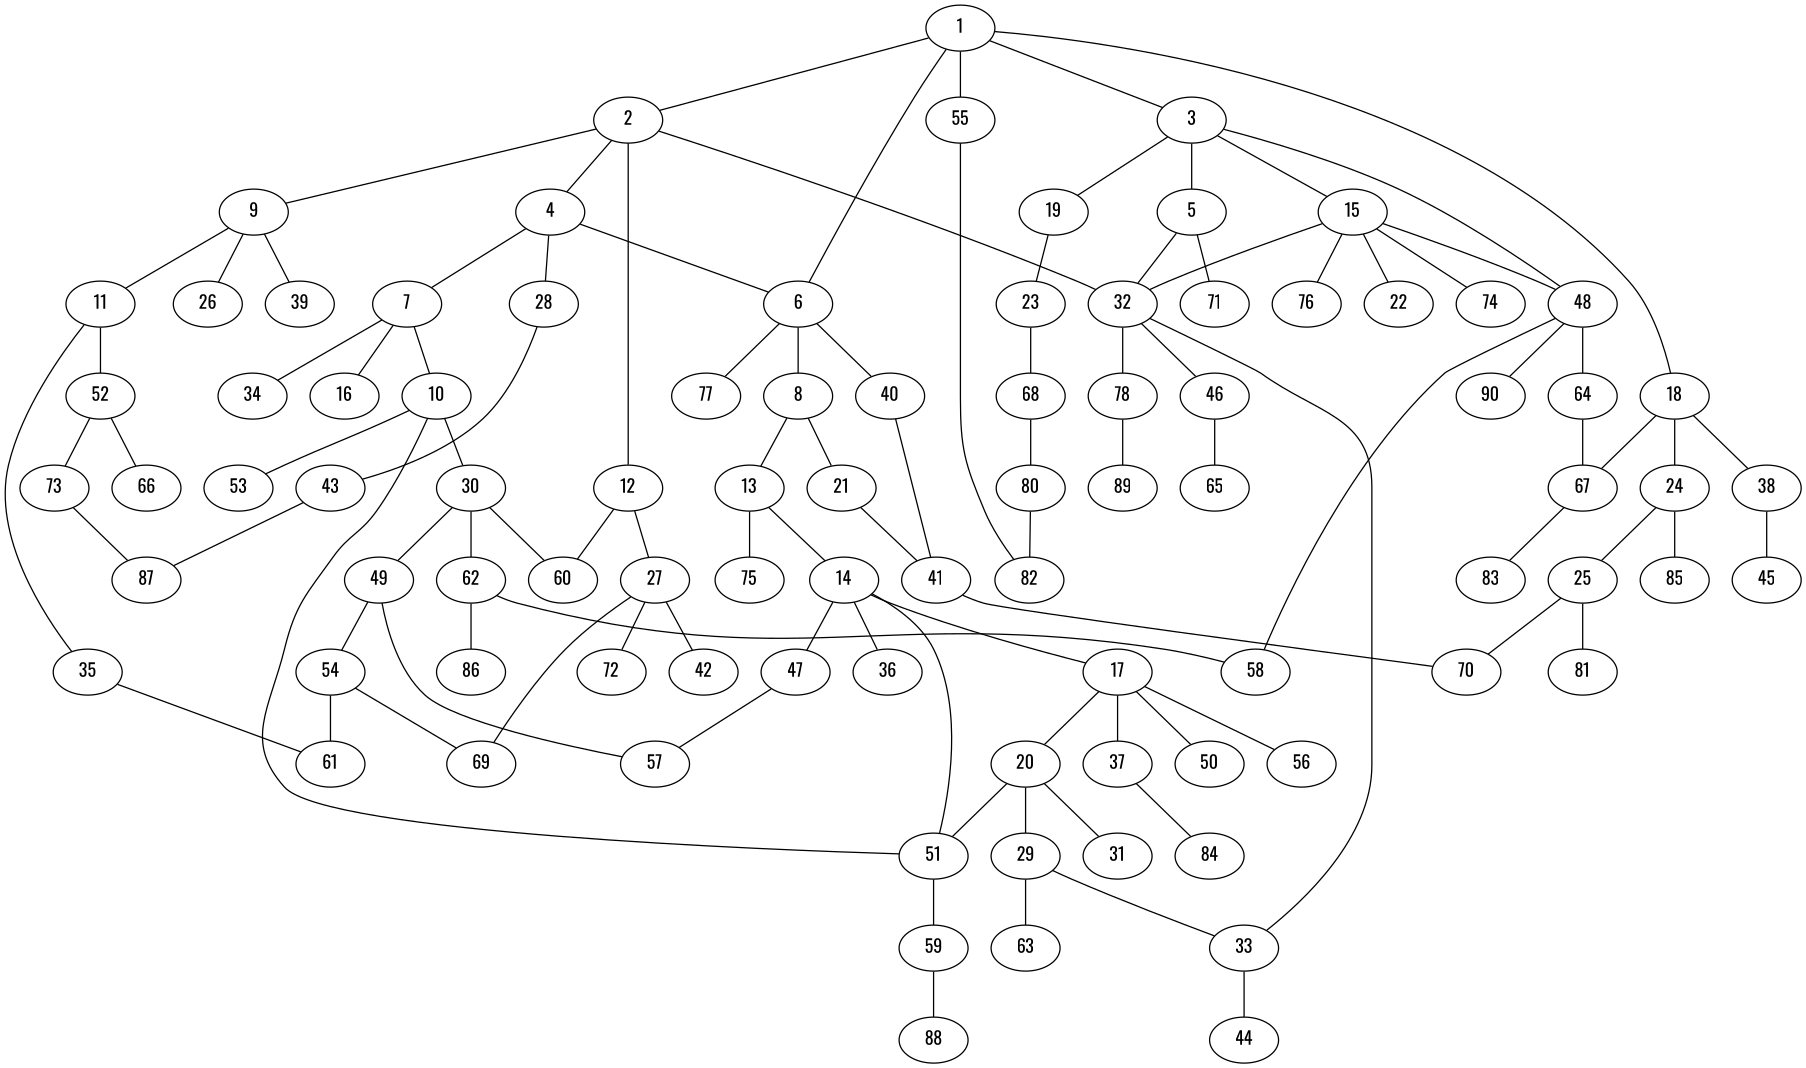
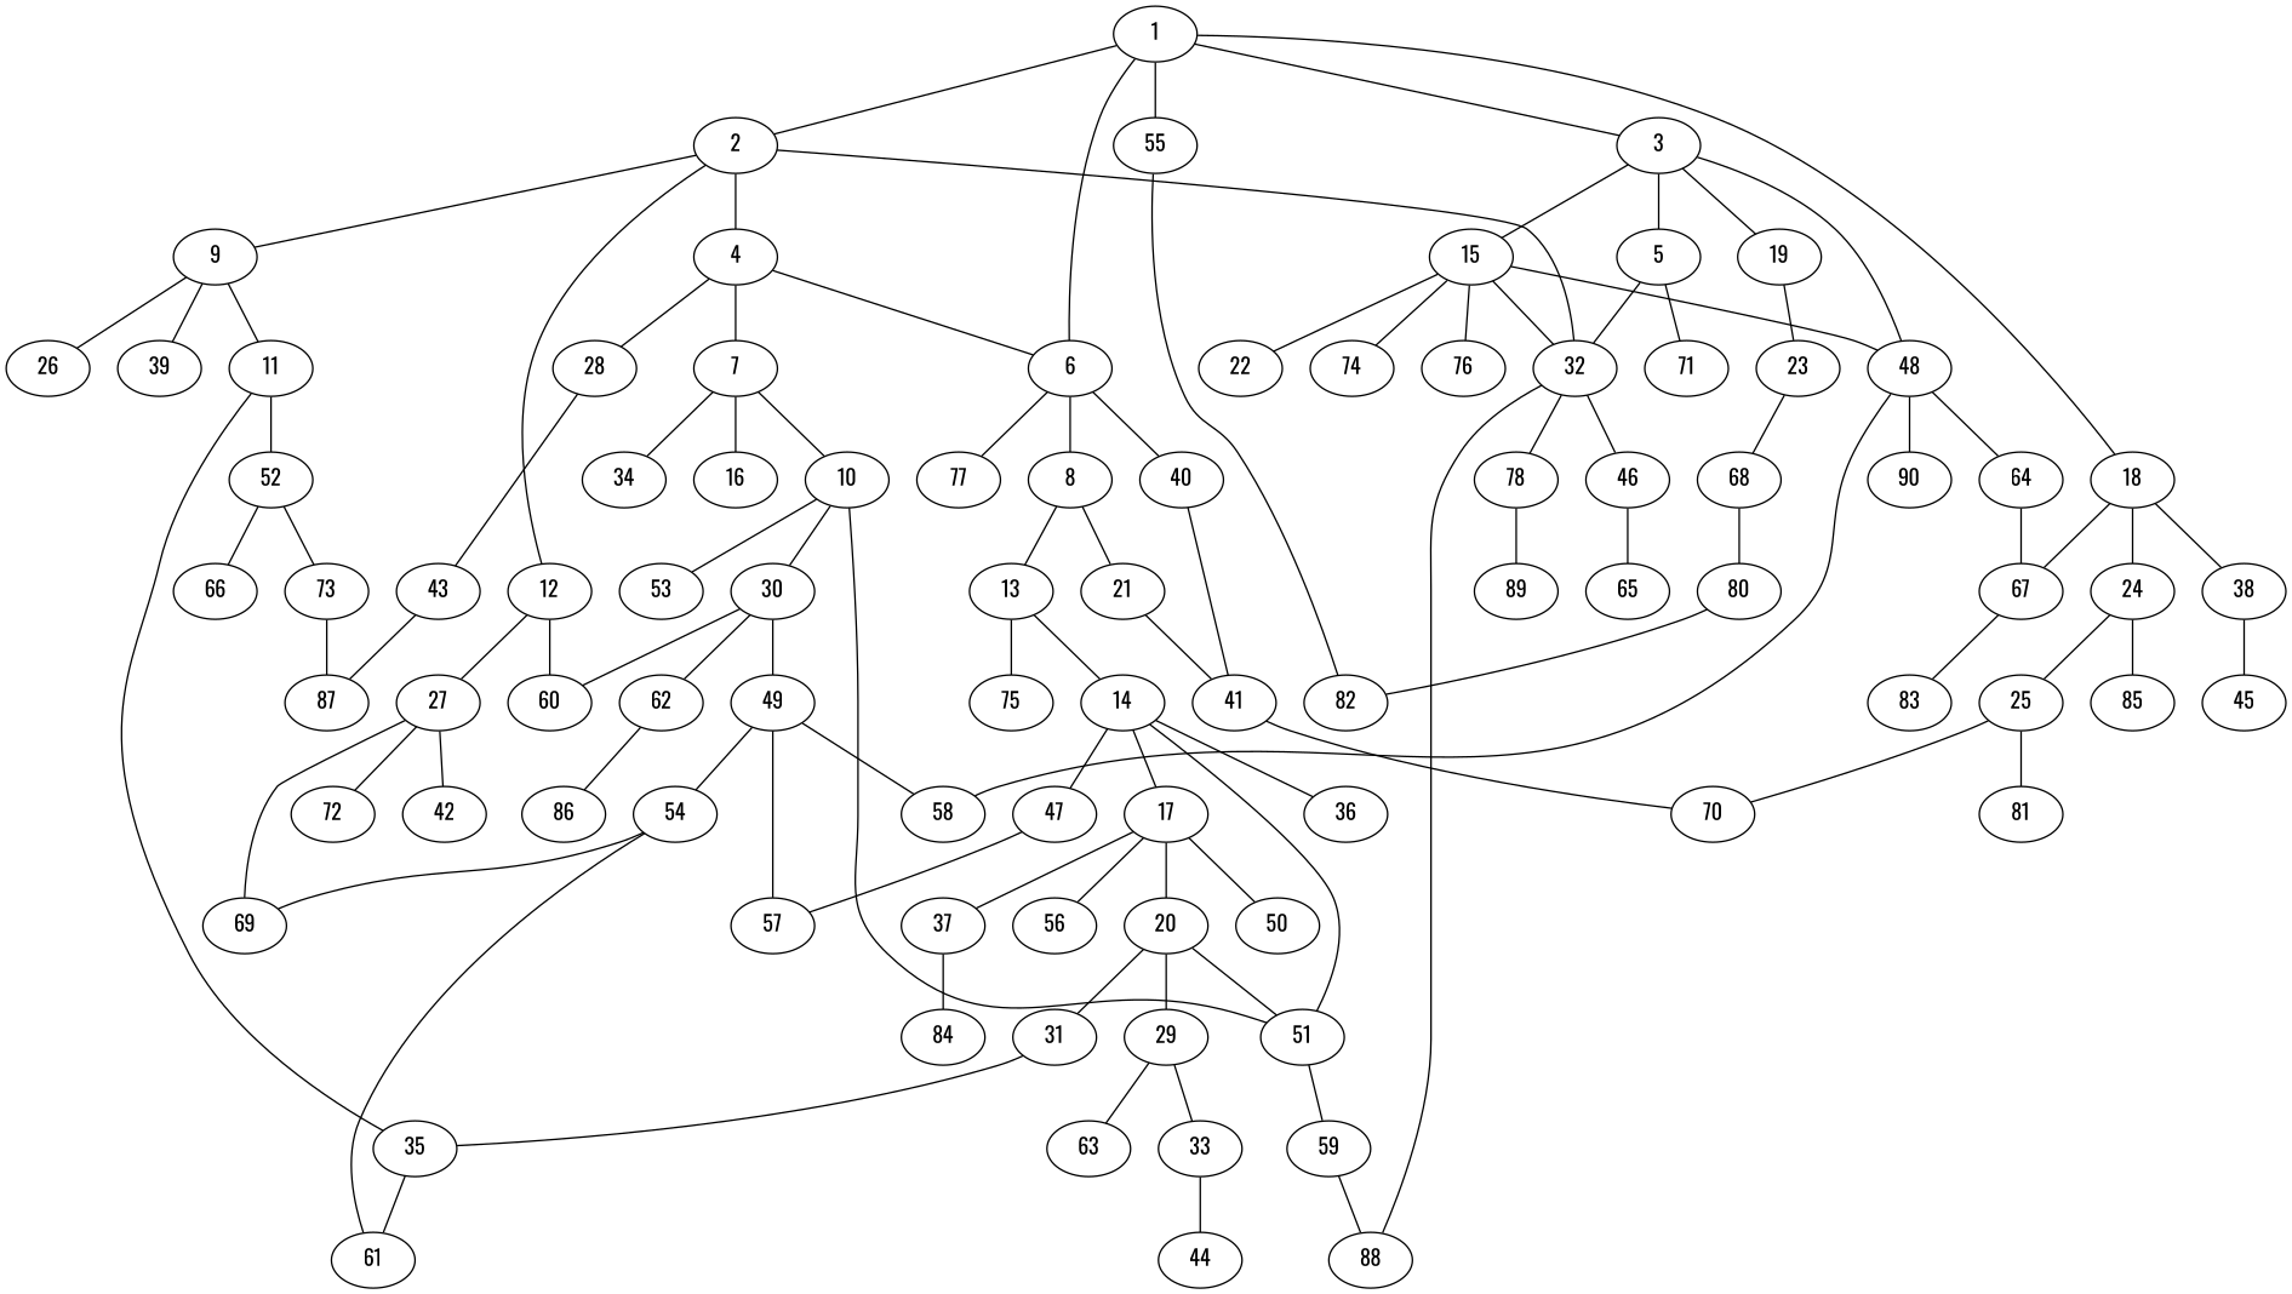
  graph {
    fontname=Oswald
    node [fontname=Oswald]
    edge [fontname=Oswald]
    1
    2
    3
    6
    18
    55
    4
    9
    12
    32
    5
    15
    19
    48
    8
    40
    77
    24
    38
    67
    82
    7
    28
    11
    26
    39
    27
    60
    46
    78
    88
    71
    22
    74
    76
    23
    90
    58
    64
    13
    21
    41
    25
    85
    45
    83
    10
    16
    34
    43
    35
    52
    42
    69
    72
    65
    89
    68
    30
    51
    53
    87
    14
    75
    70
    49
    62
    59
    17
    36
    47
    61
    66
    73
    57
    54
    86
    20
    37
    50
    56
    29
    31
    84
    33
    63
    81
    80
    44
    1 -- 2
    1 -- 3
    1 -- 6
    1 -- 18
    1 -- 55
    2 -- 4
    2 -- 9
    2 -- 12
    2 -- 32
    3 -- 5
    3 -- 15
    3 -- 19
    3 -- 48
    6 -- 8
    6 -- 40
    6 -- 77
    18 -- 24
    18 -- 38
    18 -- 67
    55 -- 82
    4 -- 6
    4 -- 7
    4 -- 28
    9 -- 11
    9 -- 26
    9 -- 39
    12 -- 27
    12 -- 60
    32 -- 46
    32 -- 78
-   32 -- 33
+   32 -- 88
    5 -- 32
    5 -- 71
    15 -- 32
    15 -- 48
    15 -- 22
    15 -- 74
    15 -- 76
    19 -- 23
    48 -- 90
    48 -- 58
    48 -- 64
    8 -- 13
    8 -- 21
    40 -- 41
    24 -- 25
    24 -- 85
    38 -- 45
    67 -- 83
    7 -- 10
    7 -- 16
    7 -- 34
    28 -- 43
    11 -- 35
    11 -- 52
    27 -- 42
    27 -- 69
    27 -- 72
    46 -- 65
    78 -- 89
    23 -- 68
    64 -- 67
    13 -- 14
    13 -- 75
    21 -- 41
    41 -- 70
    25 -- 70
    25 -- 81
    10 -- 30
    10 -- 51
    10 -- 53
    43 -- 87
    35 -- 61
    52 -- 66
    52 -- 73
    68 -- 80
    30 -- 60
    30 -- 49
    30 -- 62
    51 -- 59
    14 -- 51
    14 -- 17
    14 -- 36
    14 -- 47
-   62 -- 58
+   49 -- 58
    49 -- 57
    49 -- 54
    62 -- 86
    59 -- 88
    17 -- 20
    17 -- 37
    17 -- 50
    17 -- 56
    47 -- 57
    73 -- 87
    54 -- 69
    54 -- 61
    20 -- 51
    20 -- 29
    20 -- 31
    37 -- 84
    29 -- 33
    29 -- 63
+   31 -- 35
    33 -- 44
    80 -- 82
  }
